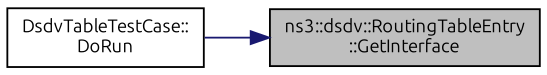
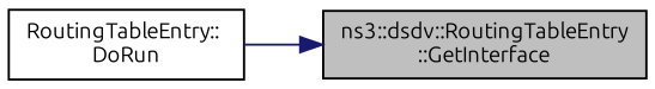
  digraph {
    rankdir=RL
    fontname=Ubuntu
    node [color=black fontname=Ubuntu fontsize=10 shape=record style=filled]
    n1 [fillcolor=grey75 fontcolor=black height=0.2 label="ns3::dsdv::RoutingTableEntry\l::GetInterface" width=0.4]
-   n2 [fillcolor=white height=0.2 label="DsdvTableTestCase::\lDoRun" width=0.4]
+   n2 [fillcolor=white height=0.2 label="RoutingTableEntry::\lDoRun" width=0.4]
    n1 -> n2 [color=midnightblue dir=back fontname=Ubuntu fontsize=10 labelfontname=Helvetica labelfontsize=10 style=solid]
  }
